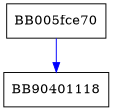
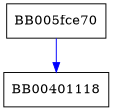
  digraph {
    splines=ortho
    fontname="DejaVu Serif"
    node [shape=box fontname="DejaVu Serif"]
    BB005fce70
-   BB00401118 [label=BB90401118]
+   BB00401118
    BB005fce70 -> BB00401118 [color=blue fontname="DejaVu Serif"]
  }
